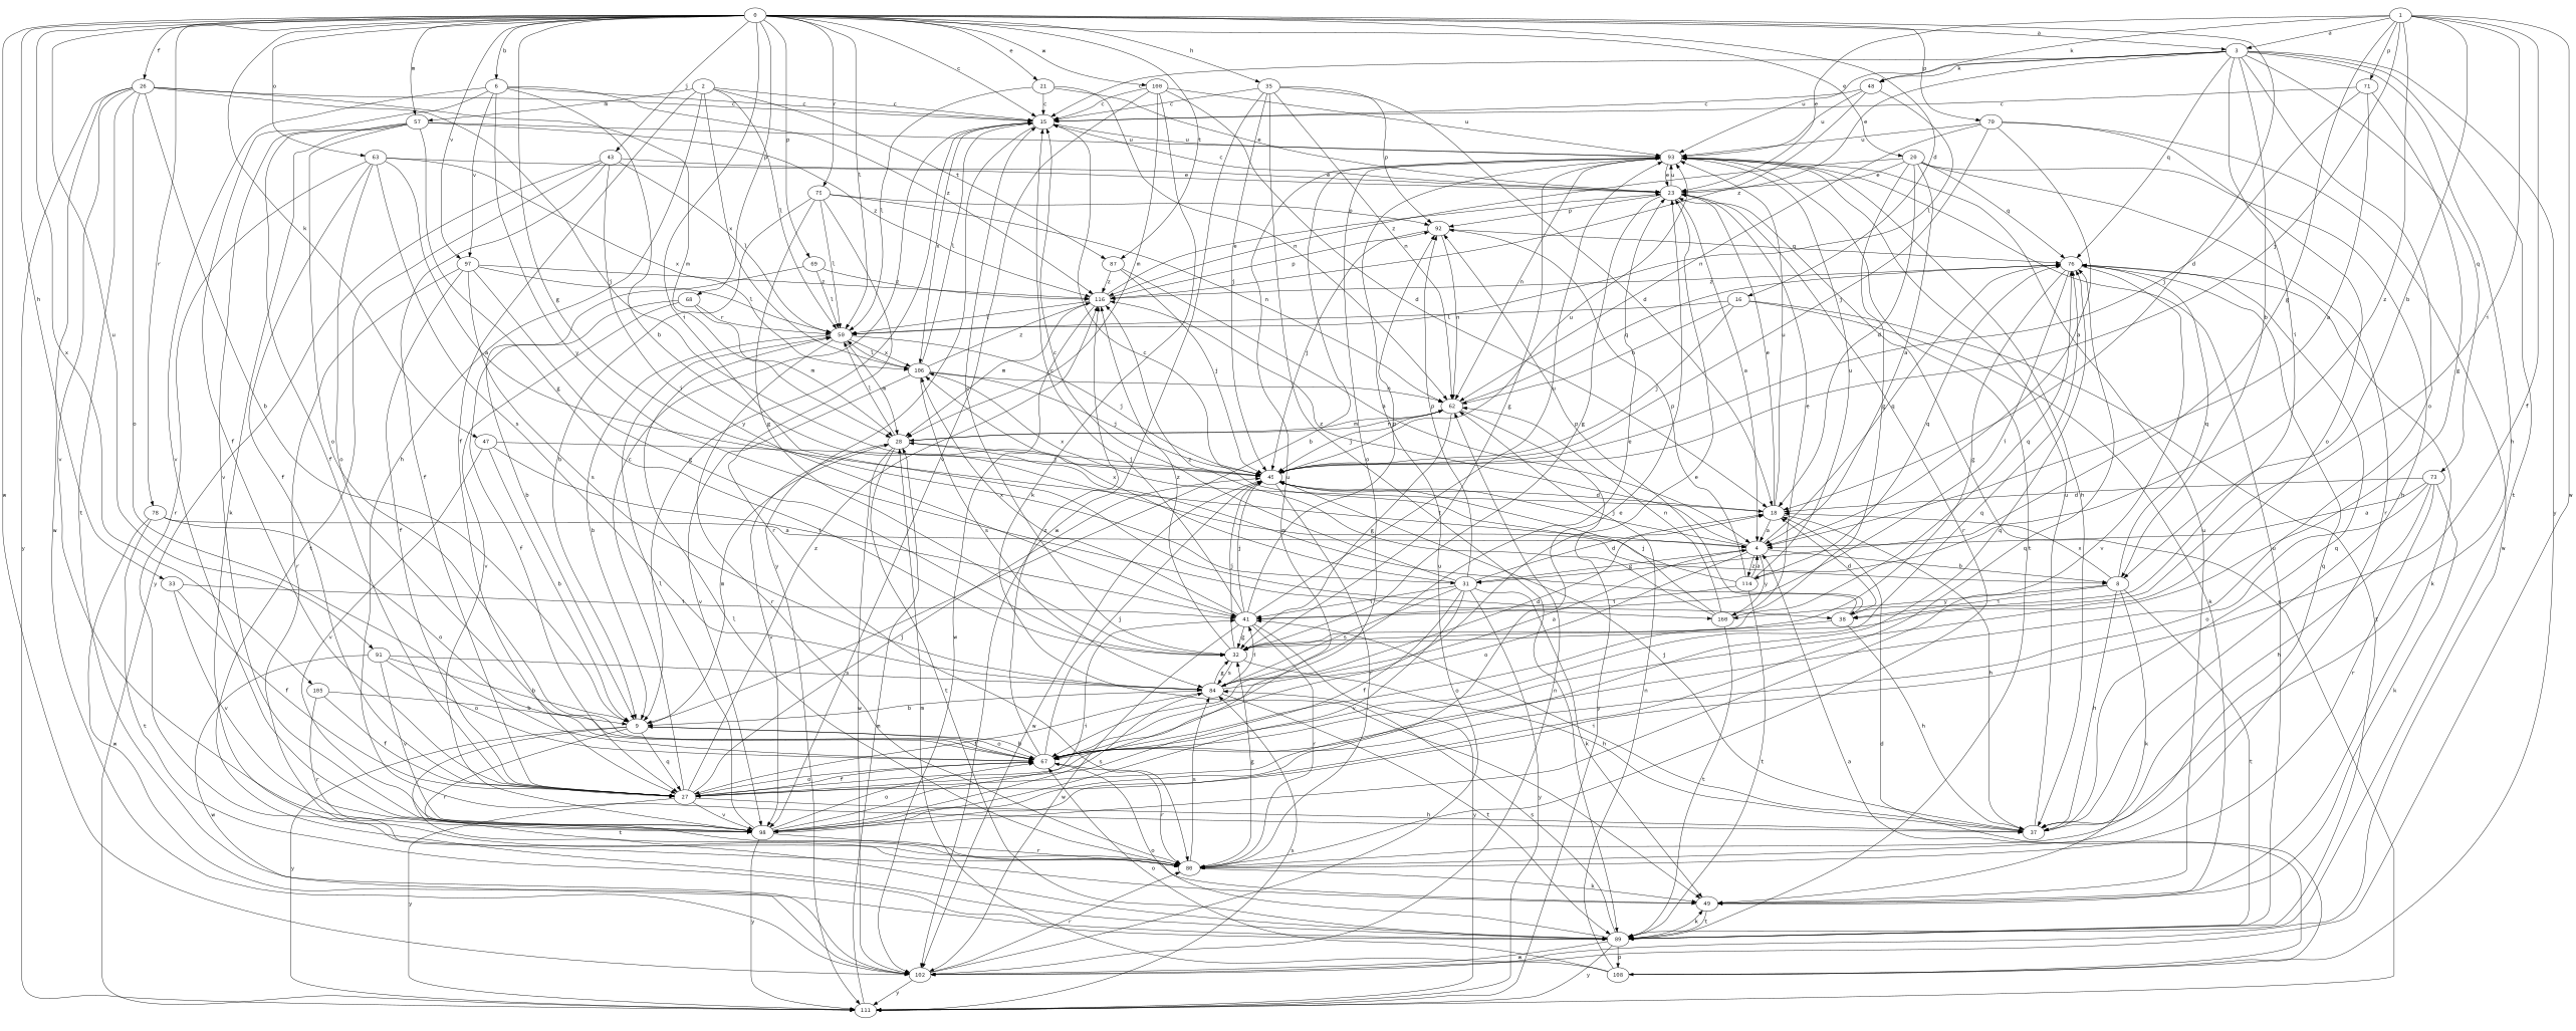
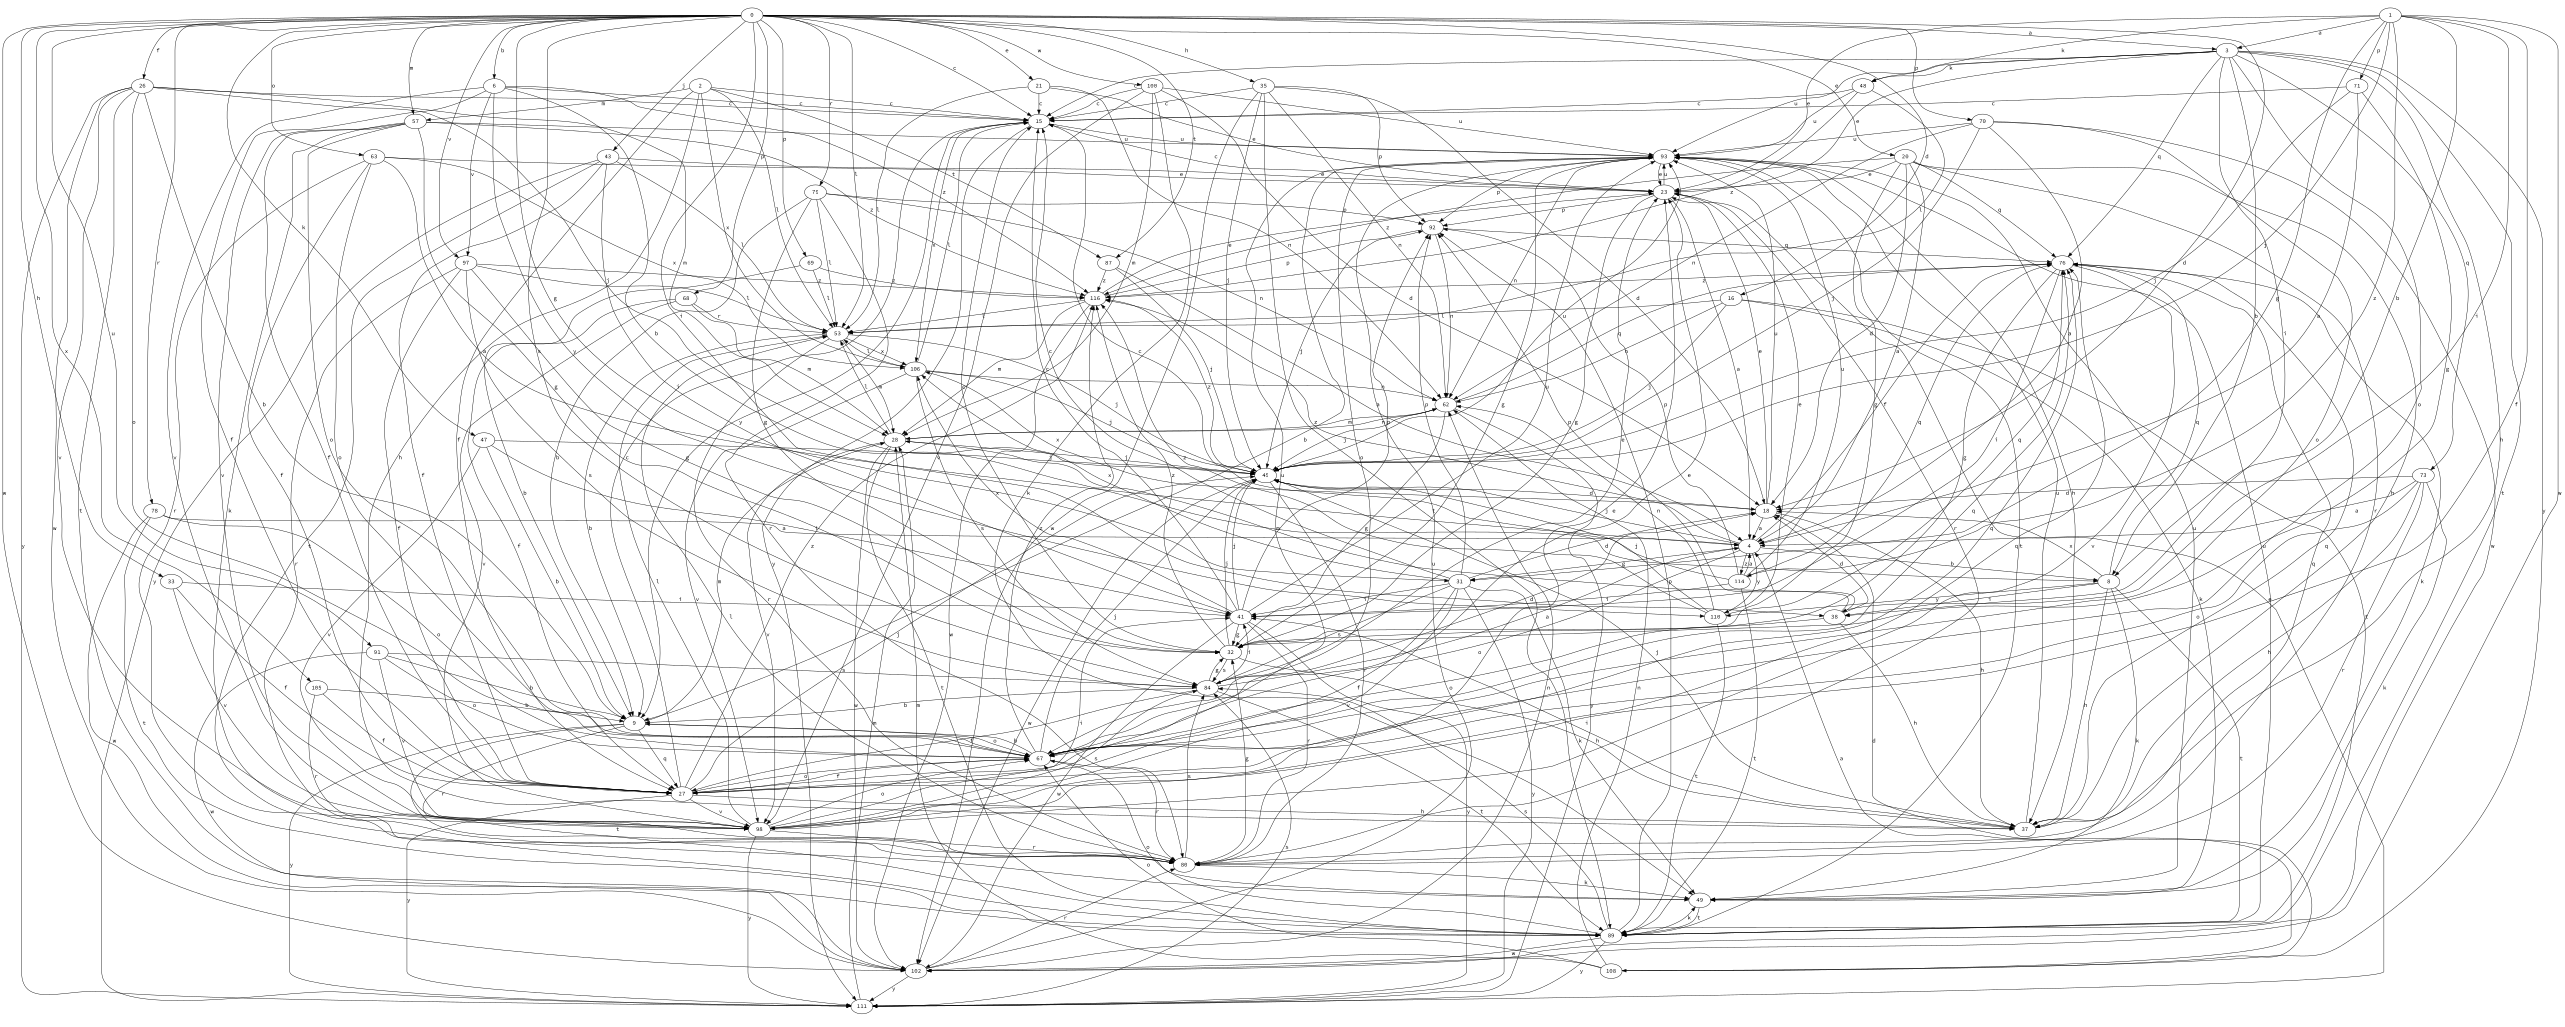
  strict digraph {
    fontname="Source Code Pro"
    node [fontname="Source Code Pro"]
    edge [fontname="Source Code Pro"]
    0
    3
    6
    15
    16
    18
    20
    21
    26
    31
    33
    35
    38
    43
    47
-   53 [label=50]
+   53
    57
    63
    68
    69
    70
    78
    79
    84
    87
    91
    97
    100
    102
    105
    8
    23
    48
    37
    67
    73
    76
    89
    93
    108
    27
-   110 [label=160]
+   110
    116
    98
    106
    9
    111
    45
    49
    62
    4
    80
    32
    n54 [label=28]
    n55 [label=92]
    41
    1
    71
    114
    2
    0 -> 3 [label=a]
    0 -> 6 [label=b]
    0 -> 15 [label=c]
    0 -> 16 [label=d]
    0 -> 18 [label=d]
    0 -> 20 [label=e]
    0 -> 21 [label=e]
    0 -> 26 [label=f]
    0 -> 31 [label=g]
    0 -> 33 [label=h]
    0 -> 35 [label=h]
    0 -> 38 [label=i]
    0 -> 43 [label=j]
    0 -> 47 [label=k]
    0 -> 53 [label=l]
    0 -> 57 [label=m]
    0 -> 63 [label=o]
    0 -> 68 [label=p]
    0 -> 69 [label=p]
    0 -> 70 [label=p]
    0 -> 78 [label=r]
    0 -> 79 [label=r]
-   63 -> 84 [label=s]
+   0 -> 84 [label=s]
    0 -> 87 [label=t]
    0 -> 91 [label=u]
    0 -> 97 [label=v]
    0 -> 100 [label=w]
    0 -> 102 [label=w]
    0 -> 105 [label=x]
    3 -> 15 [label=c]
    3 -> 38 [label=i]
    3 -> 8 [label=b]
    3 -> 23 [label=e]
    3 -> 48 [label=k]
    3 -> 37 [label=h]
    3 -> 67 [label=o]
    3 -> 73 [label=q]
    3 -> 76 [label=q]
    3 -> 89 [label=t]
    3 -> 93 [label=u]
    3 -> 108 [label=y]
    6 -> 15 [label=c]
    6 -> 97 [label=v]
    6 -> 8 [label=b]
    6 -> 27 [label=f]
    6 -> 110 [label=y]
    6 -> 116 [label=z]
    6 -> 98 [label=v]
    15 -> 93 [label=u]
    15 -> 106 [label=x]
    15 -> 9 [label=y]
    15 -> 111 [label=y]
    16 -> 53 [label=l]
    16 -> 89 [label=t]
    16 -> 45 [label=j]
    16 -> 49 [label=k]
    16 -> 62 [label=n]
    18 -> 23 [label=e]
    18 -> 37 [label=h]
    18 -> 93 [label=u]
    18 -> 106 [label=x]
    18 -> 4 [label=a]
    20 -> 18 [label=d]
    20 -> 23 [label=e]
    20 -> 37 [label=h]
    20 -> 76 [label=q]
    20 -> 116 [label=z]
    20 -> 4 [label=a]
    20 -> 80 [label=r]
    20 -> 32 [label=g]
    21 -> 15 [label=c]
    21 -> 53 [label=l]
    21 -> 23 [label=e]
    21 -> 62 [label=n]
    26 -> 15 [label=c]
    26 -> 102 [label=w]
    26 -> 67 [label=o]
    26 -> 89 [label=t]
    26 -> 98 [label=v]
    26 -> 9 [label=b]
    26 -> 111 [label=y]
    26 -> 45 [label=j]
    26 -> n54 [label=m]
    31 -> 15 [label=c]
    31 -> 18 [label=d]
    31 -> 84 [label=s]
    31 -> 27 [label=f]
    31 -> 98 [label=v]
    31 -> 106 [label=x]
    31 -> 111 [label=y]
    31 -> 49 [label=k]
    31 -> n55 [label=p]
    31 -> 41 [label=i]
    33 -> 27 [label=f]
    33 -> 98 [label=v]
    33 -> 41 [label=i]
    35 -> 15 [label=c]
    35 -> 18 [label=d]
    35 -> 102 [label=w]
    35 -> 89 [label=t]
    35 -> 45 [label=j]
    35 -> 62 [label=n]
    35 -> n55 [label=p]
    38 -> 18 [label=d]
    38 -> 37 [label=h]
    38 -> 67 [label=o]
    38 -> n54 [label=m]
    38 -> n55 [label=p]
    43 -> 53 [label=l]
    43 -> 23 [label=e]
    43 -> 89 [label=t]
    43 -> 27 [label=f]
    43 -> 111 [label=y]
    43 -> 41 [label=i]
    47 -> 98 [label=v]
    47 -> 9 [label=b]
    47 -> 45 [label=j]
    47 -> 41 [label=i]
    53 -> 106 [label=x]
    53 -> 9 [label=b]
    53 -> 45 [label=j]
    53 -> 80 [label=r]
    53 -> n54 [label=m]
    57 -> 67 [label=o]
    57 -> 93 [label=u]
    57 -> 27 [label=f]
    57 -> 116 [label=z]
    57 -> 98 [label=v]
    57 -> 49 [label=k]
    57 -> 32 [label=g]
    63 -> 23 [label=e]
    63 -> 67 [label=o]
    63 -> 27 [label=f]
    63 -> 106 [label=x]
    63 -> 4 [label=a]
    63 -> 80 [label=r]
    68 -> 53 [label=r]
    68 -> 27 [label=f]
    68 -> 98 [label=v]
    68 -> n54 [label=m]
    69 -> 53 [label=l]
    69 -> 116 [label=z]
    69 -> 9 [label=b]
    70 -> 102 [label=w]
    70 -> 67 [label=o]
    70 -> 93 [label=u]
    70 -> 45 [label=j]
    70 -> 62 [label=n]
    70 -> 4 [label=a]
    78 -> 102 [label=w]
    78 -> 67 [label=o]
    78 -> 89 [label=t]
    78 -> 4 [label=a]
    79 -> 53 [label=l]
    79 -> 9 [label=b]
    79 -> 62 [label=n]
    79 -> 80 [label=r]
    79 -> 32 [label=g]
    79 -> n55 [label=p]
    84 -> 18 [label=d]
    84 -> 23 [label=e]
    84 -> 89 [label=t]
    84 -> 27 [label=f]
    84 -> 9 [label=b]
    84 -> 4 [label=a]
    84 -> 32 [label=g]
    84 -> 41 [label=i]
    87 -> 116 [label=z]
    87 -> 45 [label=j]
    87 -> 4 [label=a]
    91 -> 84 [label=s]
    91 -> 102 [label=w]
    91 -> 67 [label=o]
    91 -> 98 [label=v]
    91 -> 9 [label=b]
    97 -> 53 [label=l]
    97 -> 84 [label=s]
    97 -> 27 [label=f]
    97 -> 116 [label=z]
    97 -> 80 [label=r]
    97 -> 32 [label=g]
    100 -> 15 [label=c]
    100 -> 18 [label=d]
    100 -> 93 [label=u]
    100 -> 98 [label=v]
    100 -> 49 [label=k]
    100 -> n54 [label=m]
    102 -> 93 [label=u]
    102 -> 111 [label=y]
    102 -> 62 [label=n]
    102 -> 80 [label=r]
    105 -> 27 [label=f]
    105 -> 9 [label=b]
    105 -> 80 [label=r]
    8 -> 18 [label=x]
    8 -> 38 [label=i]
    8 -> 37 [label=h]
    8 -> 76 [label=q]
    8 -> 89 [label=t]
    8 -> 110 [label=y]
    8 -> 49 [label=k]
    23 -> 15 [label=c]
    23 -> 93 [label=u]
    23 -> 4 [label=a]
    23 -> 80 [label=r]
    23 -> 32 [label=g]
    23 -> n55 [label=p]
    48 -> 15 [label=c]
    48 -> 53 [label=l]
    48 -> 93 [label=u]
    48 -> 116 [label=z]
    37 -> 76 [label=q]
    37 -> 93 [label=u]
    37 -> 45 [label=j]
    37 -> 41 [label=i]
    67 -> 23 [label=e]
    67 -> 76 [label=q]
    67 -> 27 [label=f]
    67 -> 116 [label=z]
    67 -> 9 [label=b]
    67 -> 45 [label=j]
    67 -> 80 [label=r]
    73 -> 18 [label=d]
    73 -> 37 [label=h]
    73 -> 67 [label=o]
    73 -> 49 [label=k]
    73 -> 4 [label=a]
    73 -> 80 [label=r]
    76 -> 116 [label=z]
    76 -> 98 [label=v]
    76 -> 49 [label=k]
    76 -> 32 [label=g]
    76 -> 41 [label=i]
    89 -> 84 [label=s]
    89 -> 102 [label=w]
    89 -> 67 [label=o]
    89 -> 93 [label=u]
    89 -> 111 [label=y]
    89 -> 49 [label=k]
-   89 -> 108 [label=p]
+   89 -> n55 [label=p]
    93 -> 23 [label=e]
    93 -> 37 [label=h]
    93 -> 67 [label=o]
    93 -> 89 [label=t]
    93 -> 9 [label=b]
    93 -> 62 [label=n]
    93 -> 32 [label=g]
+   93 -> n55 [label=p]
    108 -> 18 [label=d]
    108 -> 67 [label=o]
    108 -> 62 [label=n]
    108 -> 4 [label=a]
    108 -> n54 [label=m]
    27 -> 15 [label=c]
    27 -> 37 [label=h]
    27 -> 67 [label=o]
    27 -> 76 [label=q]
    27 -> 93 [label=u]
    27 -> 116 [label=z]
    27 -> 98 [label=v]
    27 -> 111 [label=y]
    27 -> 45 [label=j]
    110 -> 23 [label=e]
    110 -> 76 [label=q]
    110 -> 89 [label=t]
    110 -> 116 [label=z]
    110 -> 45 [label=j]
    110 -> 62 [label=n]
    116 -> 53 [label=l]
    116 -> 102 [label=w]
    116 -> 23 [label=e]
    116 -> n54 [label=m]
    116 -> n55 [label=p]
    98 -> 53 [label=l]
    98 -> 84 [label=s]
    98 -> 23 [label=e]
    98 -> 67 [label=o]
    98 -> 76 [label=q]
    98 -> 111 [label=y]
    98 -> 80 [label=r]
    98 -> 41 [label=i]
    106 -> 15 [label=l]
    106 -> 53 [label=l]
    106 -> 84 [label=s]
    106 -> 98 [label=v]
    106 -> 45 [label=j]
    106 -> 62 [label=n]
    9 -> 67 [label=o]
    9 -> 89 [label=t]
    9 -> 27 [label=q]
    9 -> 111 [label=y]
    9 -> 80 [label=r]
    9 -> n54 [label=m]
    111 -> 84 [label=s]
    111 -> 23 [label=e]
    111 -> n54 [label=m]
    45 -> 18 [label=d]
    45 -> 102 [label=w]
    45 -> 93 [label=u]
-   106 -> 116 [label=z]
+   45 -> 116 [label=z]
    45 -> 80 [label=r]
    49 -> 53 [label=l]
    49 -> 89 [label=t]
    49 -> 93 [label=u]
    62 -> 76 [label=q]
    62 -> 111 [label=y]
    62 -> 45 [label=j]
    62 -> 32 [label=g]
    62 -> n54 [label=m]
    4 -> 31 [label=g]
    4 -> 8 [label=b]
    4 -> 67 [label=o]
-   4 -> 76 [label=q]
+   4 -> 76 [label=f]
    4 -> 110 [label=y]
    4 -> 116 [label=z]
    4 -> 45 [label=j]
    4 -> 114 [label=z]
    80 -> 84 [label=s]
    80 -> 76 [label=q]
    80 -> 49 [label=k]
    80 -> 32 [label=g]
    32 -> 15 [label=c]
    32 -> 84 [label=s]
    32 -> 37 [label=h]
    32 -> 116 [label=z]
    32 -> 45 [label=j]
    n54 -> 53 [label=l]
    n54 -> 102 [label=w]
    n54 -> 89 [label=t]
    n54 -> 98 [label=v]
    n54 -> 45 [label=j]
    n54 -> 62 [label=n]
    n55 -> 76 [label=q]
    n55 -> 45 [label=j]
    n55 -> 62 [label=n]
    41 -> 15 [label=c]
    41 -> 102 [label=w]
    41 -> 93 [label=u]
    41 -> 106 [label=x]
    41 -> 111 [label=y]
    41 -> 45 [label=j]
    41 -> 80 [label=r]
    41 -> 32 [label=g]
    41 -> n55 [label=p]
    1 -> 3 [label=a]
    1 -> 31 [label=g]
    1 -> 38 [label=i]
    1 -> 102 [label=w]
    1 -> 8 [label=b]
    1 -> 23 [label=e]
    1 -> 48 [label=k]
    1 -> 27 [label=f]
    1 -> 45 [label=j]
    1 -> 71 [label=p]
    1 -> 114 [label=z]
    71 -> 15 [label=c]
    71 -> 45 [label=j]
    71 -> 4 [label=a]
    71 -> 32 [label=g]
    114 -> 15 [label=c]
    114 -> 76 [label=q]
    114 -> 89 [label=t]
    114 -> 93 [label=u]
    114 -> 4 [label=a]
    114 -> n55 [label=p]
    114 -> 41 [label=i]
    2 -> 15 [label=c]
    2 -> 53 [label=l]
    2 -> 57 [label=m]
    2 -> 87 [label=t]
    2 -> 37 [label=h]
    2 -> 27 [label=f]
    2 -> 106 [label=x]
  }
